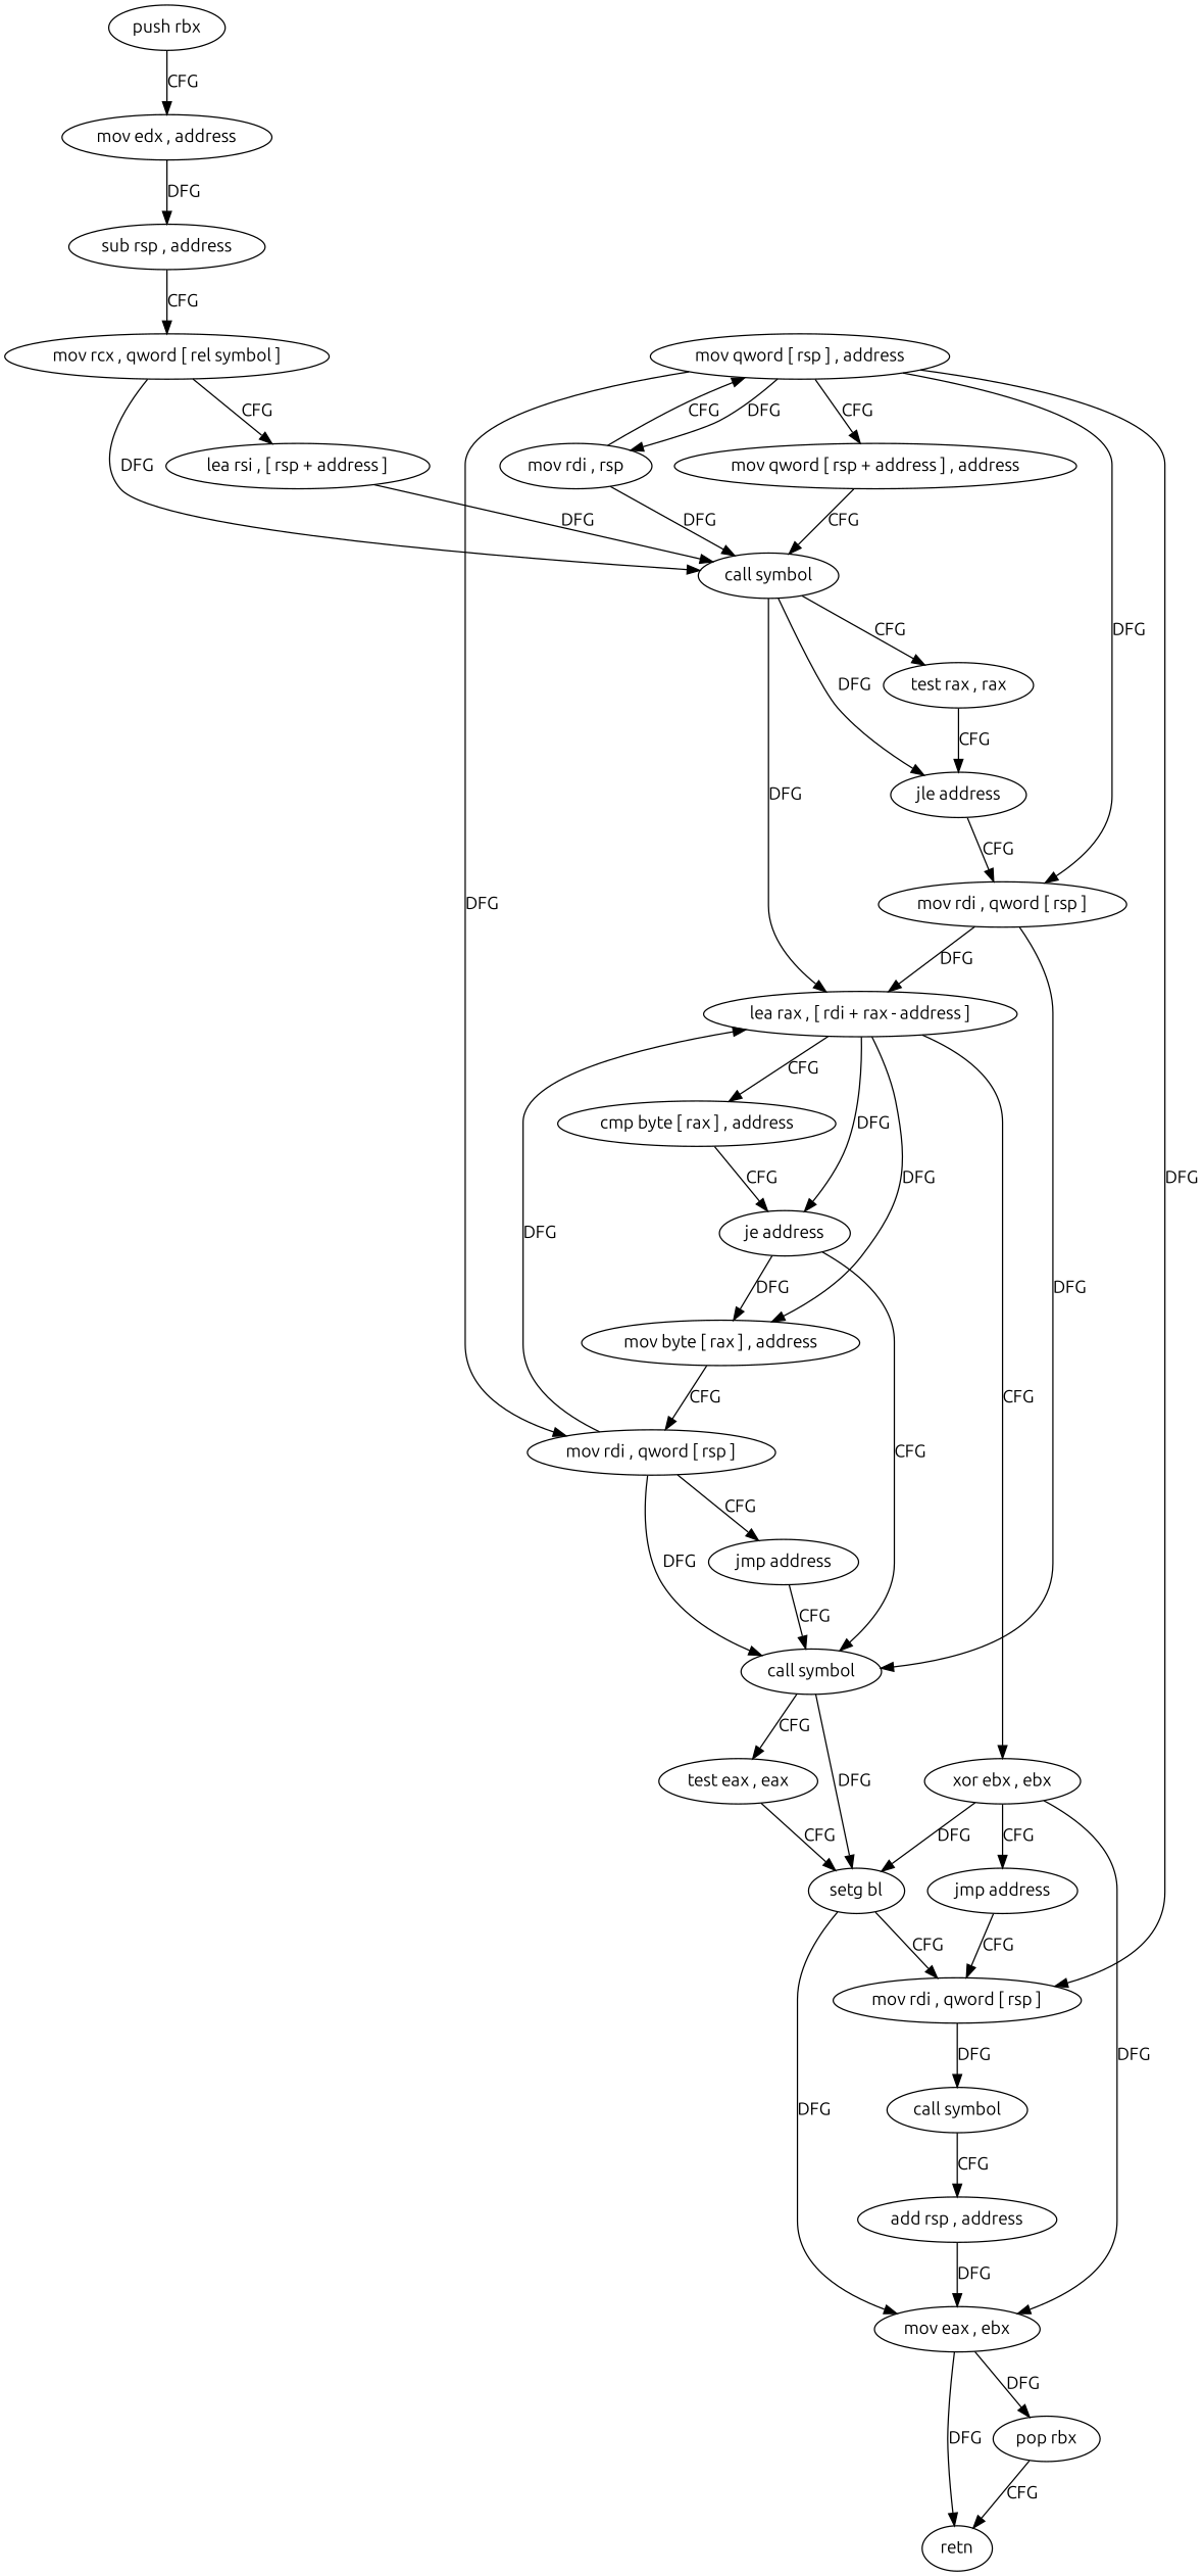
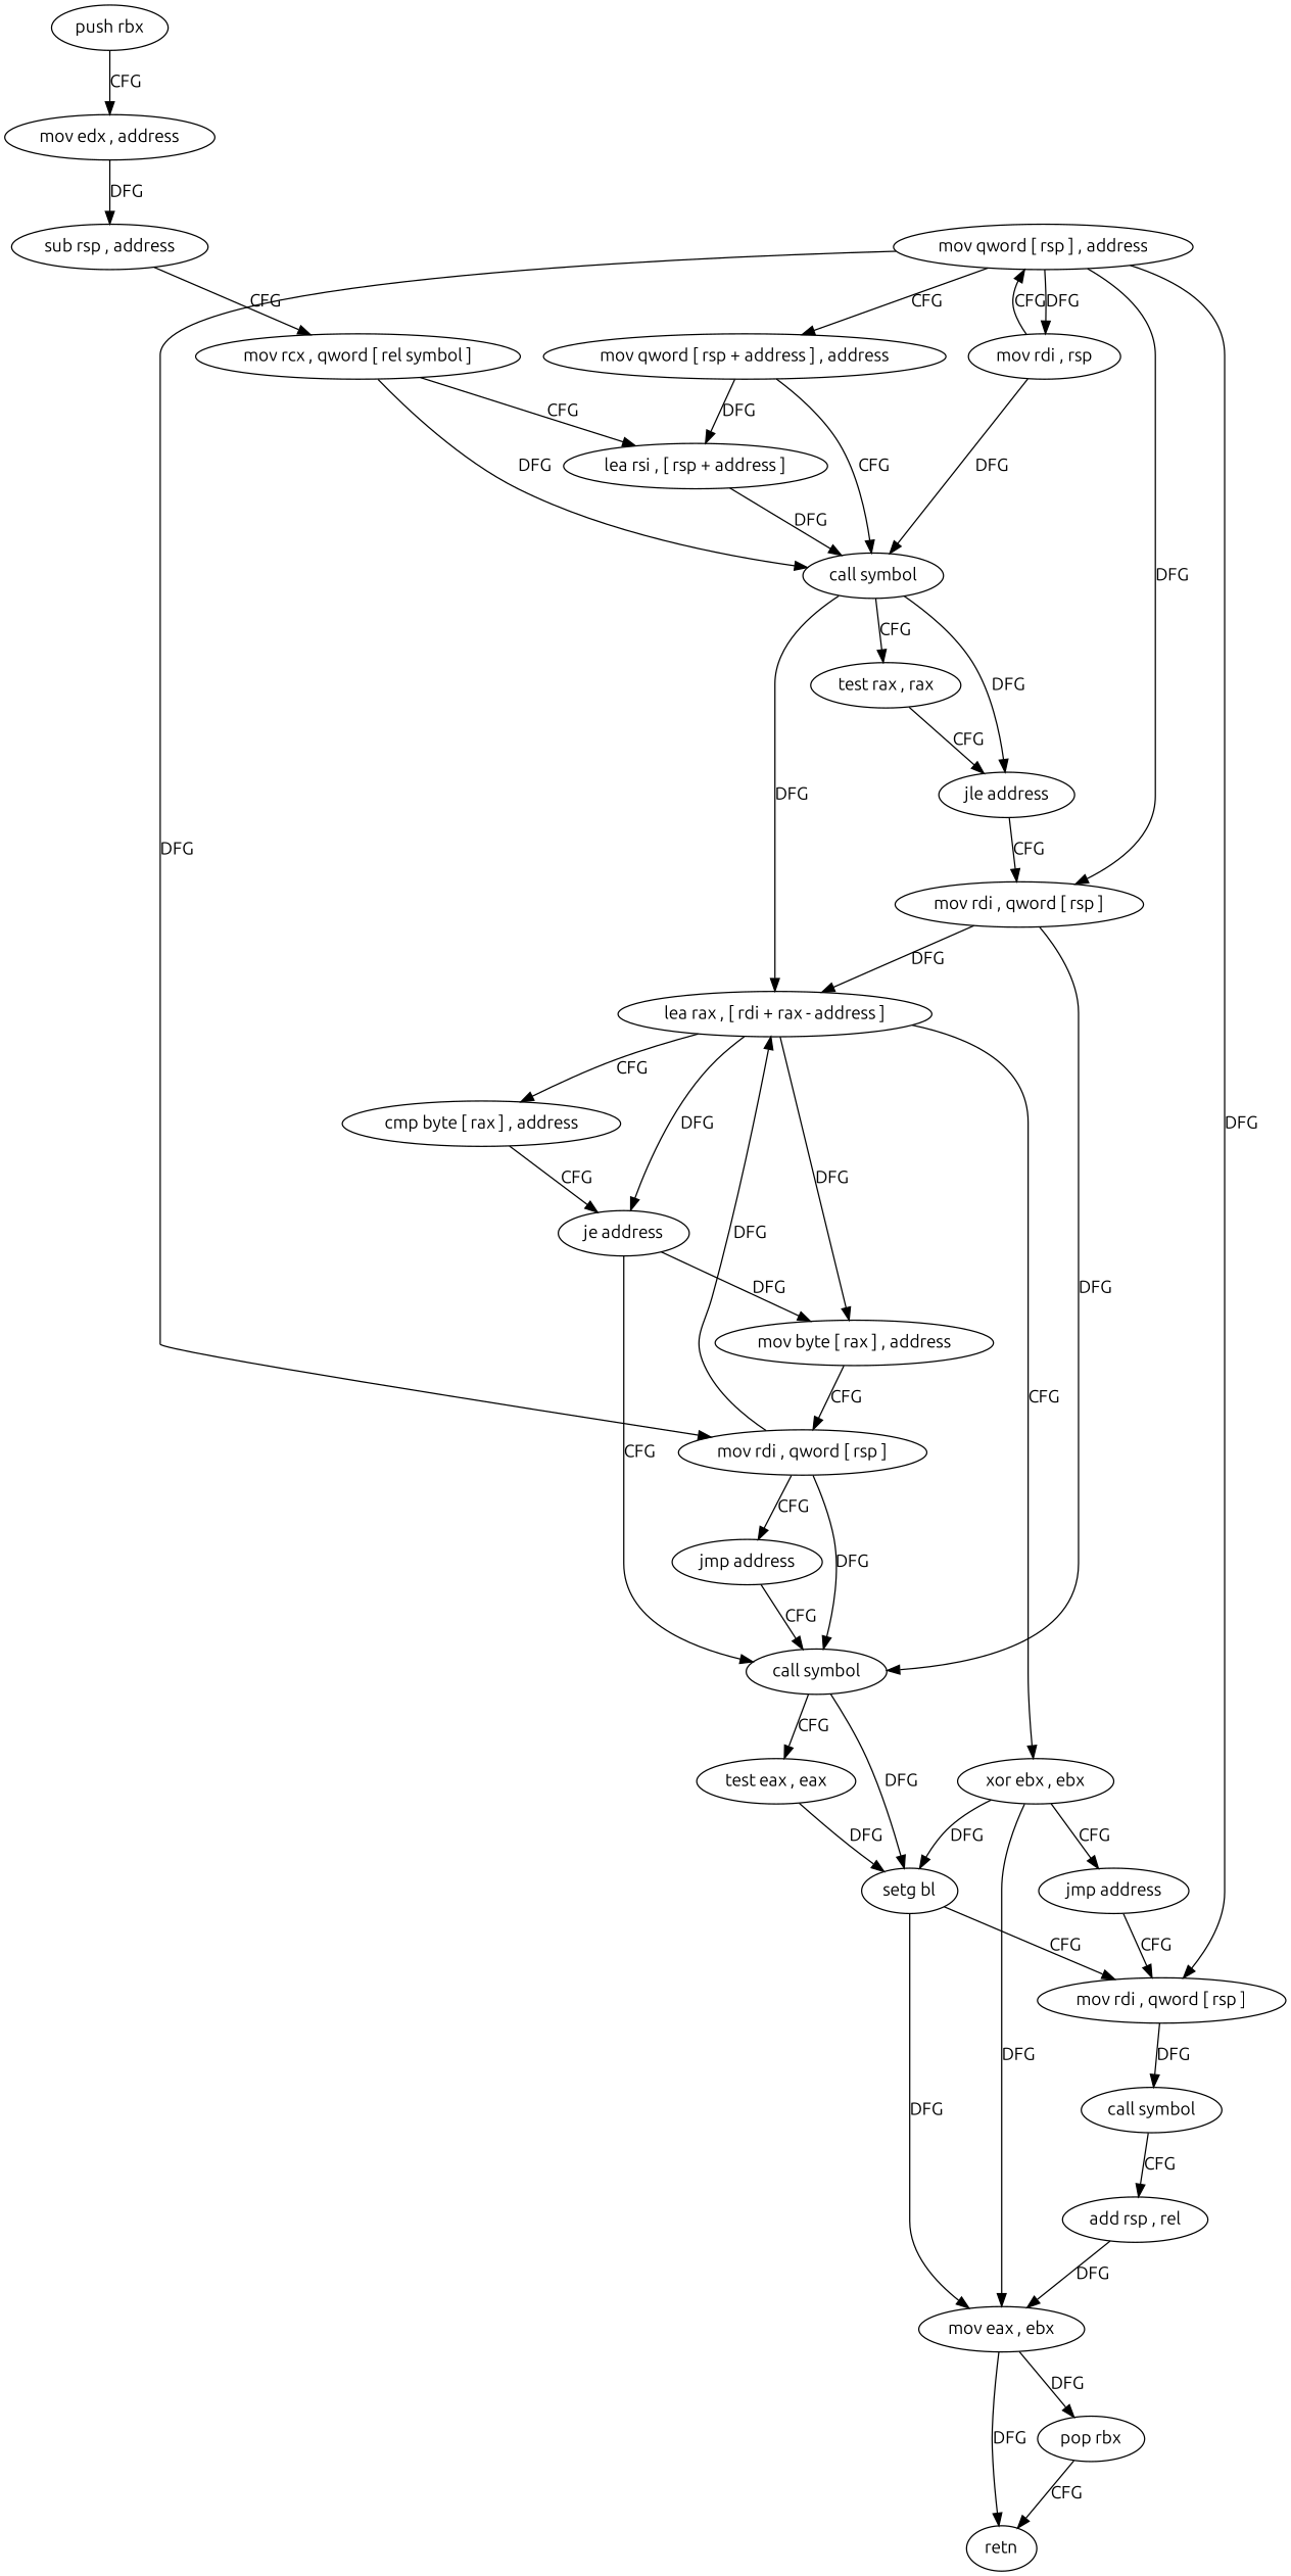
  digraph {
    fontname=Ubuntu
    node [fontname=Ubuntu]
    edge [fontname=Ubuntu]
    n1 [label="push rbx"]
    n2 [label="mov edx , address"]
    n3 [label="sub rsp , address"]
    n4 [label="mov rcx , qword [ rel symbol ]"]
    n5 [label="lea rsi , [ rsp + address ]"]
    n6 [label="call symbol"]
    n7 [label="test rax , rax"]
    n8 [label="jle address"]
    n9 [label="lea rax , [ rdi + rax - address ]"]
    n10 [label="mov rdi , rsp"]
    n11 [label="mov qword [ rsp ] , address"]
    n12 [label="mov qword [ rsp + address ] , address"]
    n13 [label="mov rdi , qword [ rsp ]"]
    n14 [label="mov rdi , qword [ rsp ]"]
    n15 [label="mov rdi , qword [ rsp ]"]
    n16 [label="call symbol"]
    n17 [label="call symbol"]
    n18 [label="jmp address"]
    n19 [label="xor ebx , ebx"]
    n20 [label="cmp byte [ rax ] , address"]
    n21 [label="je address"]
    n22 [label="mov byte [ rax ] , address"]
    n23 [label="jmp address"]
    n24 [label="mov eax , ebx"]
    n25 [label="setg bl"]
    n26 [label="pop rbx"]
    n27 [label=retn]
    n28 [label="test eax , eax"]
-   n29 [label="add rsp , address"]
+   n29 [label="add rsp , rel"]
    n1 -> n2 [label=CFG]
    n2 -> n3 [label=DFG]
    n3 -> n4 [label=CFG]
    n4 -> n5 [label=CFG]
    n4 -> n6 [label=DFG]
    n5 -> n6 [label=DFG]
    n6 -> n7 [label=CFG]
    n6 -> n8 [label=DFG]
    n6 -> n9 [label=DFG]
    n7 -> n8 [label=CFG]
    n8 -> n13 [label=CFG]
    n9 -> n19 [label=CFG]
    n9 -> n20 [label=CFG]
    n9 -> n21 [label=DFG]
    n9 -> n22 [label=DFG]
    n10 -> n6 [label=DFG]
    n10 -> n11 [label=CFG]
    n11 -> n10 [label=DFG]
    n11 -> n12 [label=CFG]
    n11 -> n13 [label=DFG]
    n11 -> n14 [label=DFG]
    n11 -> n15 [label=DFG]
+   n12 -> n5 [label=DFG]
    n12 -> n6 [label=CFG]
    n13 -> n9 [label=DFG]
    n13 -> n16 [label=DFG]
    n14 -> n17 [label=DFG]
    n15 -> n9 [label=DFG]
    n15 -> n16 [label=DFG]
    n15 -> n18 [label=CFG]
    n16 -> n25 [label=DFG]
    n16 -> n28 [label=CFG]
    n17 -> n29 [label=CFG]
    n18 -> n16 [label=CFG]
    n19 -> n23 [label=CFG]
    n19 -> n24 [label=DFG]
    n19 -> n25 [label=DFG]
    n20 -> n21 [label=CFG]
    n21 -> n16 [label=CFG]
    n21 -> n22 [label=DFG]
    n22 -> n15 [label=CFG]
    n23 -> n14 [label=CFG]
    n24 -> n26 [label=DFG]
    n24 -> n27 [label=DFG]
    n25 -> n14 [label=CFG]
    n25 -> n24 [label=DFG]
    n26 -> n27 [label=CFG]
-   n28 -> n25 [label=CFG]
+   n28 -> n25 [label=DFG]
    n29 -> n24 [label=DFG]
  }
